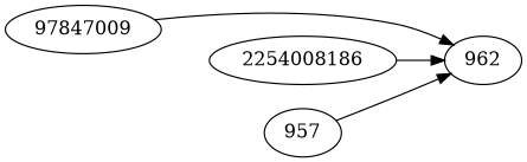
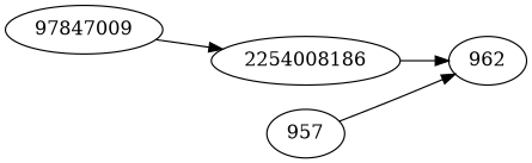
  strict digraph {
    rankdir=LR
    97847009
    962
    n3 [label=957]
    2254008186
-   97847009 -> 962
+   97847009 -> 2254008186
    n3 -> 962
    2254008186 -> 962
  }
